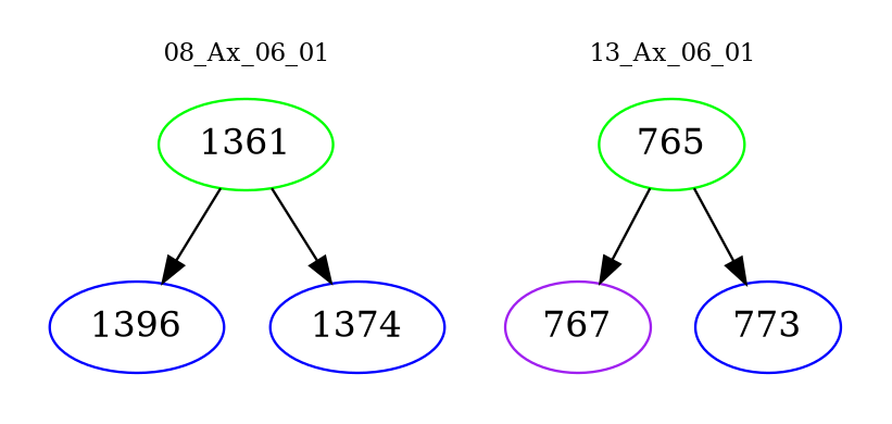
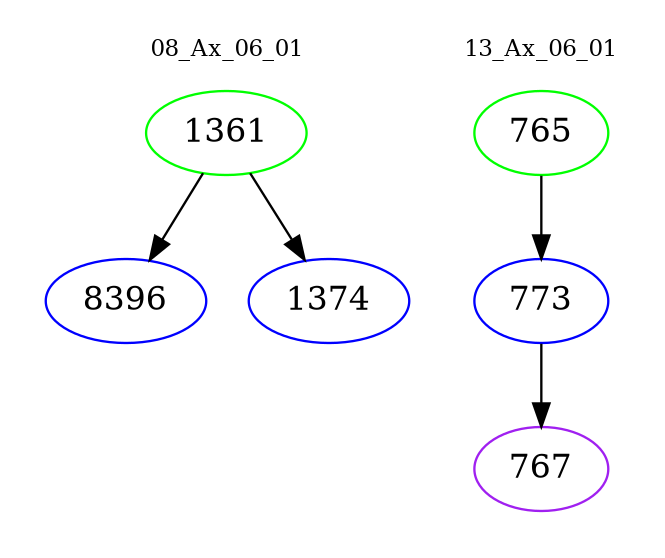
  digraph {
    node [color=blue]
    edge [color=black]
    n1 [color=green label=1361]
-   n2 [label=1396]
+   n2 [label=8396]
    n3 [label=1374]
    n4 [color=green label=765]
    n5 [color=purple label=767]
    n6 [label=773]
    subgraph cluster_1 {
      color=white
      fontsize=10
      label="08_Ax_06_01"
      n1
      n2
      n3
    }
    subgraph cluster_2 {
      color=white
      fontsize=10
      label="13_Ax_06_01"
      n4
      n5
      n6
    }
    n1 -> n2
    n1 -> n3
-   n4 -> n5
+   n6 -> n5
    n4 -> n6
  }
